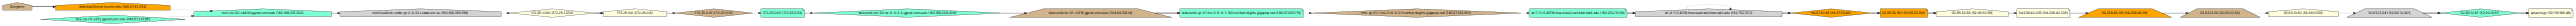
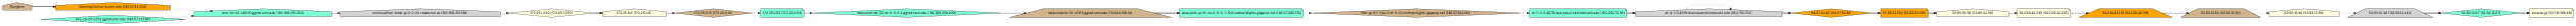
  digraph {
    fontname=Inter
    rankdir=LR
    node [fillcolor=aquamarine fontname=Inter shape=house style=filled]
    edge [fontname=Inter style=bold]
    Dungeon [fillcolor=tan]
    "starship33.morris.umn.edu (146.57.33.254)" [fillcolor=orange]
    "mrs-cb-02-v4000.ggnet.umn.edu (192.168.210.202)"
    "mrs-cb-01-v252.ggnet.umn.edu (146.57.237.85)" [shape=diamond]
-   "morrisswhub-shbb-gi-2-0-22.r.state.mn.us (192.168.210.198)" [fillcolor=lightgrey label="morrisswhub-shbb-gi-2-0-22.r.state.mn.us (192.168.260.198)"]
+   "morrisswhub-shbb-gi-2-0-22.r.state.mn.us (192.168.210.198)" [fillcolor=lightgrey]
    "172.25.1.230 (172.25.1.230)" [fillcolor=lightyellow shape=diamond]
    "172.25.0.6 (172.25.0.6)" [fillcolor=lightyellow]
    "172.25.0.10 (172.25.0.10)" [fillcolor=tan shape=diamond]
    "172.25.0.53 (172.25.0.53)" [shape=note]
    "telecomb-bn-02-te-0-0-2-2.ggnet.umn.edu (192.168.209.209)" [shape=diamond]
    "telecomb-br-01-v3115.ggnet.umn.edu (134.84.136.14)" [fillcolor=tan shape=trapezium]
    "telecomb-gr-01-hu-0-5-0-1-102.northernlights.gigapop.net (146.57.255.175)" [shape=note]
    "mtc-gr-01-1-hu-0-9-0-0.1.northernlights.gigapop.net (146.57.252.193)" [fillcolor=tan shape=diamond]
    "et-7-0-0.4079.rtsw.miss2.net.internet2.edu (162.252.70.59)" [shape=note]
    n15 [fillcolor=lightgrey label="et-4-1-0.4079.rtsw.seat.net.internet2.edu (162.752.70.1)"]
    "64.57.30.45 (64.57.30.45)" [fillcolor=orange shape=diamond]
    "52.95.52.150 (52.95.52.150)" [fillcolor=orange shape=note]
    "52.95.52.59 (52.95.52.59)" [fillcolor=lightyellow]
    "54.239.42.235 (54.239.42.235)" [fillcolor=lightyellow shape=note]
    "54.239.45.119 (54.239.45.119)" [fillcolor=orange shape=trapezium]
    "52.93.12.50 (52.93.12.50)" [fillcolor=tan shape=trapezium]
    "52.93.13.50 (52.93.13.50)" [fillcolor=lightyellow]
    "52.93.12.241 (52.93.12.241)" [fillcolor=lightgrey shape=trapezium]
    "52.93.12.67 (52.93.12.67)" [shape=diamond]
    "amazon.jp (52.119.168.48)" [fillcolor=lightyellow shape=note]
    Dungeon -> "starship33.morris.umn.edu (146.57.33.254)"
    "starship33.morris.umn.edu (146.57.33.254)" -> "mrs-cb-02-v4000.ggnet.umn.edu (192.168.210.202)" [style=dotted]
    "mrs-cb-02-v4000.ggnet.umn.edu (192.168.210.202)" -> "morrisswhub-shbb-gi-2-0-22.r.state.mn.us (192.168.210.198)" [style=solid]
    "mrs-cb-01-v252.ggnet.umn.edu (146.57.237.85)" -> "mrs-cb-02-v4000.ggnet.umn.edu (192.168.210.202)" [style=dotted]
    "morrisswhub-shbb-gi-2-0-22.r.state.mn.us (192.168.210.198)" -> "172.25.1.230 (172.25.1.230)" [style=dotted]
    "172.25.1.230 (172.25.1.230)" -> "172.25.0.6 (172.25.0.6)"
    "172.25.0.6 (172.25.0.6)" -> "172.25.0.10 (172.25.0.10)" [style=solid]
    "172.25.0.10 (172.25.0.10)" -> "172.25.0.53 (172.25.0.53)" [style=dotted]
    "172.25.0.53 (172.25.0.53)" -> "telecomb-bn-02-te-0-0-2-2.ggnet.umn.edu (192.168.209.209)" [style=solid]
    "telecomb-bn-02-te-0-0-2-2.ggnet.umn.edu (192.168.209.209)" -> "telecomb-br-01-v3115.ggnet.umn.edu (134.84.136.14)" [style=solid]
    "telecomb-br-01-v3115.ggnet.umn.edu (134.84.136.14)" -> "telecomb-gr-01-hu-0-5-0-1-102.northernlights.gigapop.net (146.57.255.175)"
    "telecomb-gr-01-hu-0-5-0-1-102.northernlights.gigapop.net (146.57.255.175)" -> "mtc-gr-01-1-hu-0-9-0-0.1.northernlights.gigapop.net (146.57.252.193)" [style=dotted]
    "mtc-gr-01-1-hu-0-9-0-0.1.northernlights.gigapop.net (146.57.252.193)" -> "et-7-0-0.4079.rtsw.miss2.net.internet2.edu (162.252.70.59)" [style=dotted]
    "et-7-0-0.4079.rtsw.miss2.net.internet2.edu (162.252.70.59)" -> n15
    n15 -> n15 [style=dotted]
    n15 -> "64.57.30.45 (64.57.30.45)"
    "64.57.30.45 (64.57.30.45)" -> "52.95.52.150 (52.95.52.150)"
    "52.95.52.150 (52.95.52.150)" -> "52.95.52.59 (52.95.52.59)"
    "52.95.52.59 (52.95.52.59)" -> "54.239.42.235 (54.239.42.235)" [style=solid]
    "54.239.42.235 (54.239.42.235)" -> "54.239.45.119 (54.239.45.119)" [style=solid]
    "54.239.45.119 (54.239.45.119)" -> "52.93.12.50 (52.93.12.50)" [style=solid]
    "52.93.12.50 (52.93.12.50)" -> "52.93.13.50 (52.93.13.50)" [style=dotted]
    "52.93.13.50 (52.93.13.50)" -> "52.93.12.241 (52.93.12.241)" [style=dotted]
    "52.93.12.241 (52.93.12.241)" -> "52.93.12.67 (52.93.12.67)"
    "52.93.12.67 (52.93.12.67)" -> "amazon.jp (52.119.168.48)"
  }
